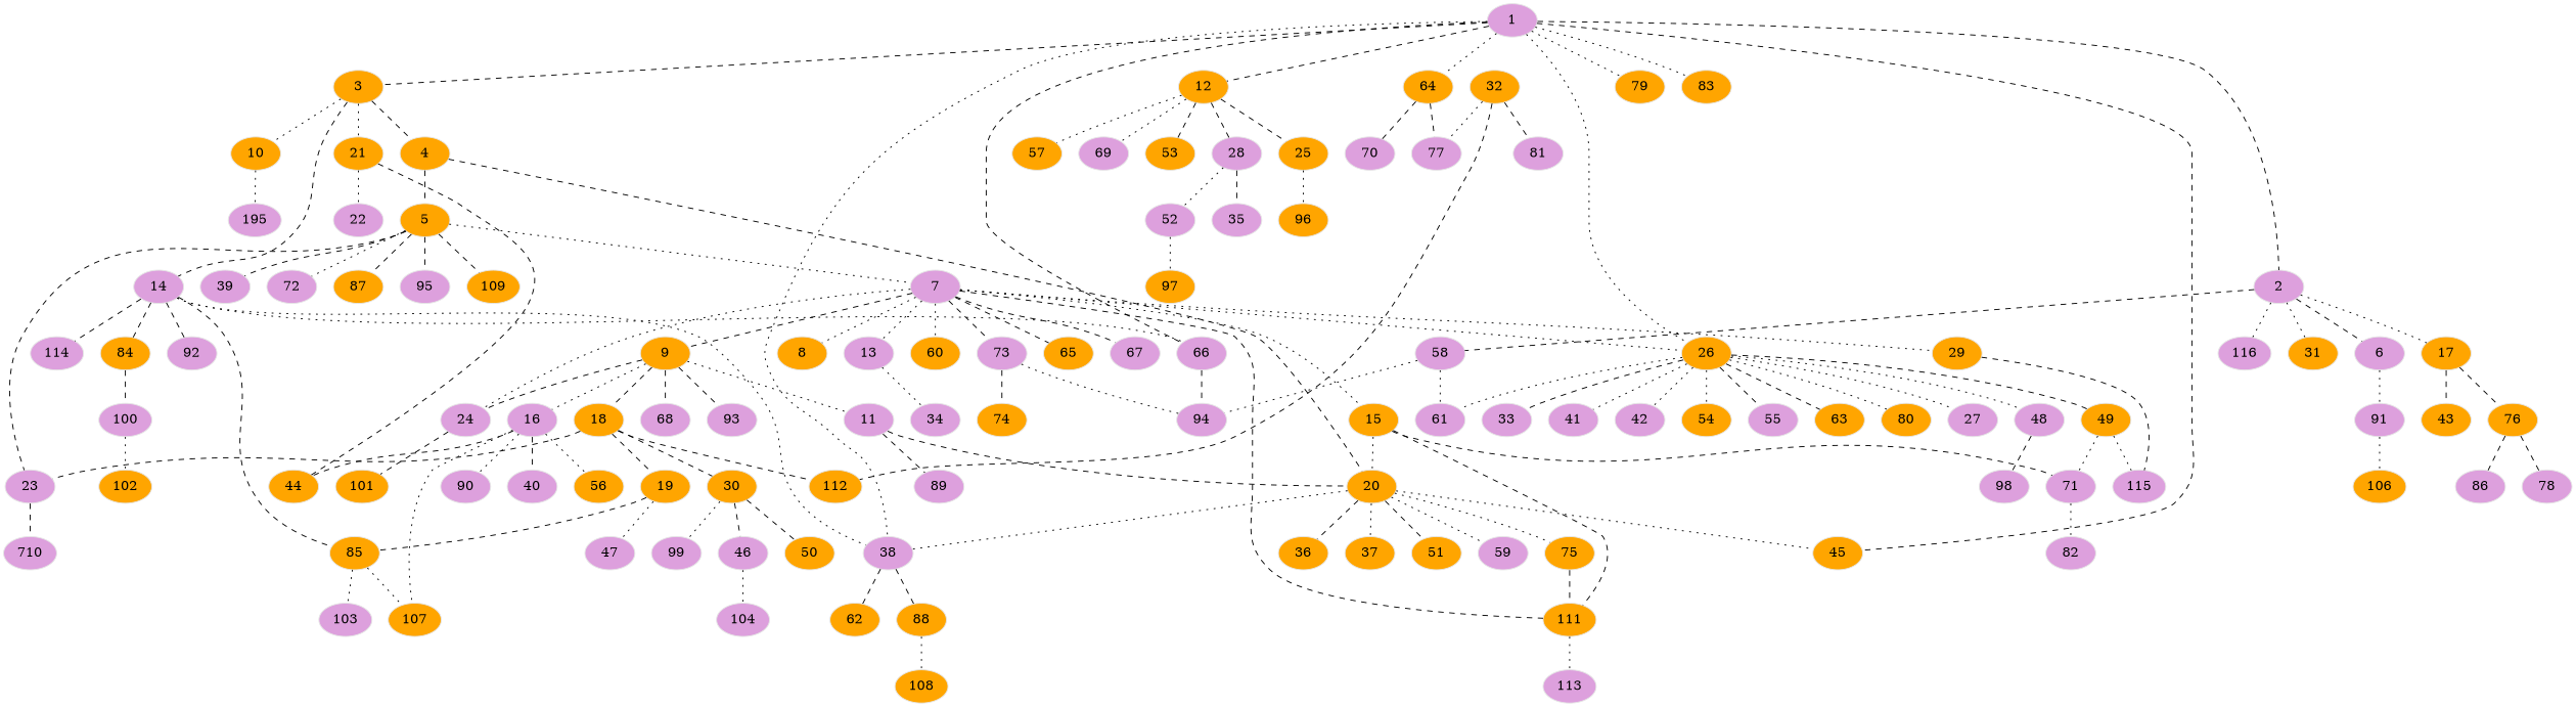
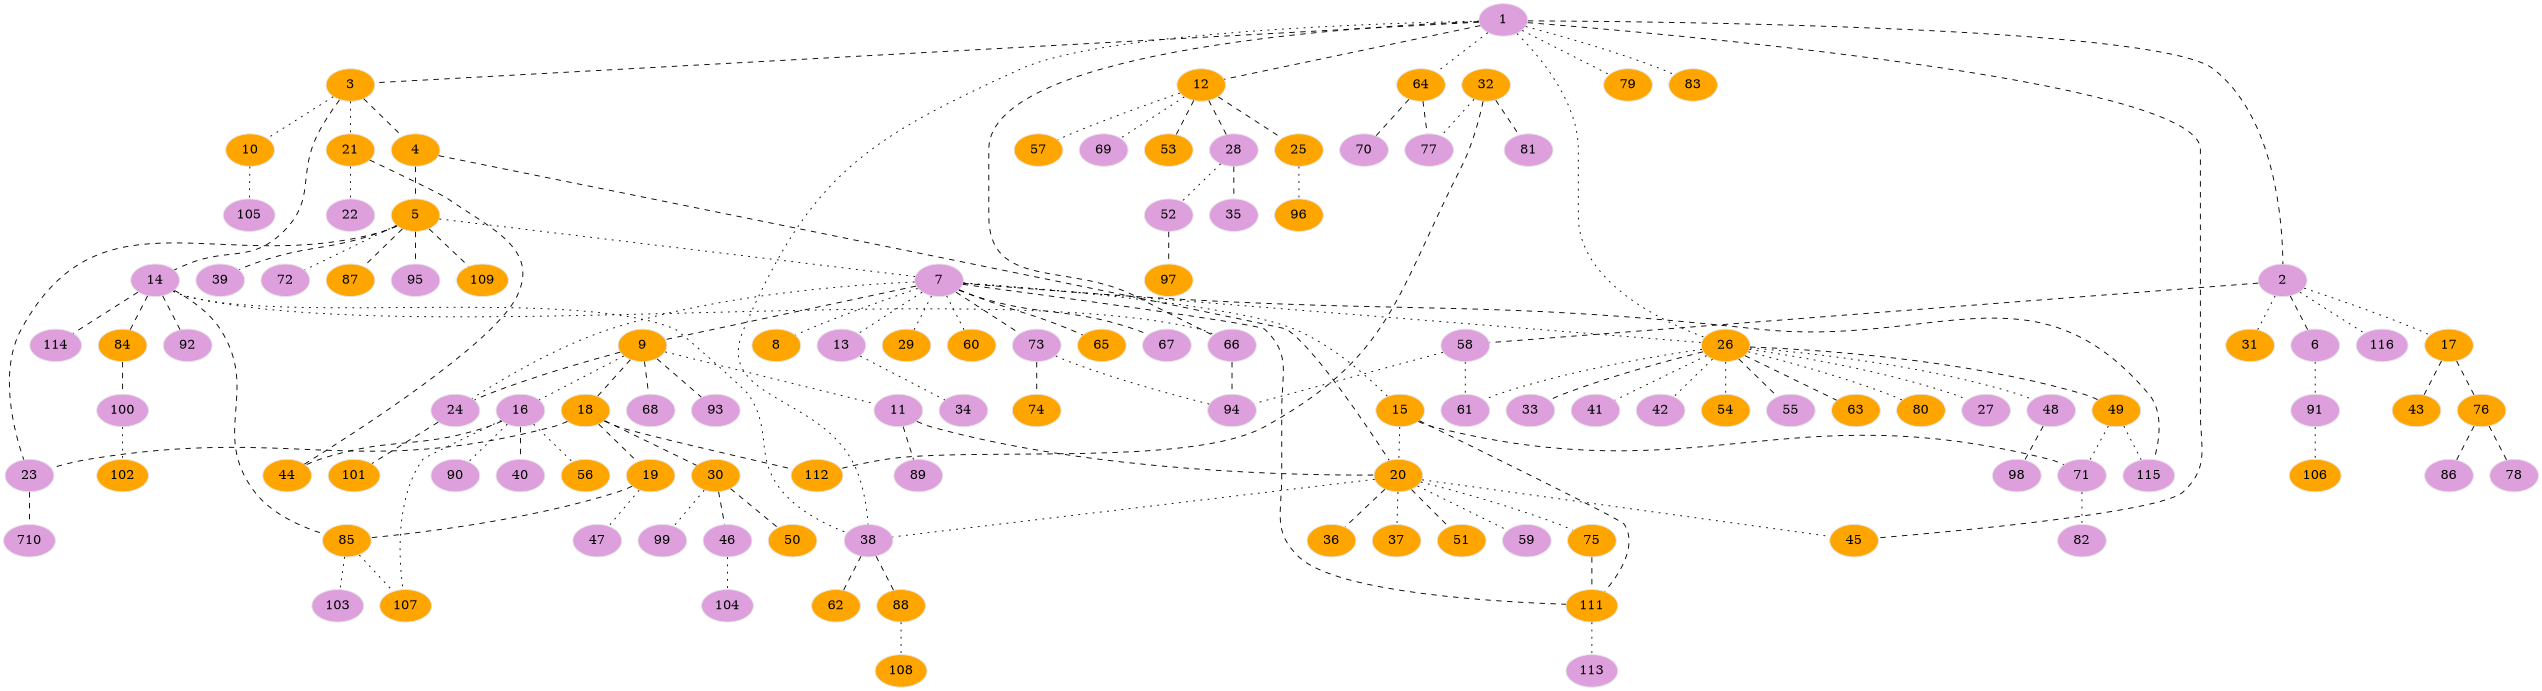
  graph {
    node [color=gray90 fillcolor=plum style=filled]
    edge [style=dashed]
    1
    2
    3 [fillcolor=orange]
    12 [fillcolor=orange]
    26 [fillcolor=orange]
    38
    45 [fillcolor=orange]
    64 [fillcolor=orange]
    66
    79 [fillcolor=orange]
    83 [fillcolor=orange]
    6
    17 [fillcolor=orange]
    31 [fillcolor=orange]
    58
    116
    4 [fillcolor=orange]
    10 [fillcolor=orange]
    14
    21 [fillcolor=orange]
    53 [fillcolor=orange]
    25 [fillcolor=orange]
    28
    57 [fillcolor=orange]
    69
    27
    33
    41
    42
    48
    49 [fillcolor=orange]
    54 [fillcolor=orange]
    55
    61
    63 [fillcolor=orange]
    80 [fillcolor=orange]
    62 [fillcolor=orange]
    88 [fillcolor=orange]
    77
    70
    94
    91
    43 [fillcolor=orange]
    76 [fillcolor=orange]
    5 [fillcolor=orange]
    20 [fillcolor=orange]
-   105 [label=195]
+   105
    84 [fillcolor=orange]
    85 [fillcolor=orange]
    92
    114
    44 [fillcolor=orange]
    22
    7
    23
    39
    72
    87 [fillcolor=orange]
    95
    109 [fillcolor=orange]
    36 [fillcolor=orange]
    37 [fillcolor=orange]
    51 [fillcolor=orange]
    59
    75 [fillcolor=orange]
    8 [fillcolor=orange]
    9 [fillcolor=orange]
    13
    15 [fillcolor=orange]
    24
    29 [fillcolor=orange]
    60 [fillcolor=orange]
    65 [fillcolor=orange]
    67
    73
    111 [fillcolor=orange]
    115
    n78 [label=710]
    106 [fillcolor=orange]
    11
    16
    18 [fillcolor=orange]
    68
    93
    34
    71
    101 [fillcolor=orange]
    32 [fillcolor=orange]
    112 [fillcolor=orange]
    81
    74 [fillcolor=orange]
    113
    89
    40
    56 [fillcolor=orange]
    90
    107 [fillcolor=orange]
    19 [fillcolor=orange]
    30 [fillcolor=orange]
    96 [fillcolor=orange]
    35
    52
    100
    103
    82
    78
    86
    47
    46
    50 [fillcolor=orange]
    99
    98
    97 [fillcolor=orange]
    104
    108 [fillcolor=orange]
    102 [fillcolor=orange]
    1 -- 2
    1 -- 3
    1 -- 12
    1 -- 26 [style=dotted]
    1 -- 38 [style=dotted]
    1 -- 45
    1 -- 64 [style=dotted]
    1 -- 66
    1 -- 79 [style=dotted]
    1 -- 83 [style=dotted]
    2 -- 6
    2 -- 17 [style=dotted]
    2 -- 31 [style=dotted]
    2 -- 58
    2 -- 116 [style=dotted]
    3 -- 4
    3 -- 10 [style=dotted]
    3 -- 14
    3 -- 21 [style=dotted]
    12 -- 53
    12 -- 25
    12 -- 28
    12 -- 57 [style=dotted]
    12 -- 69 [style=dotted]
    26 -- 27 [style=dotted]
    26 -- 33
    26 -- 41 [style=dotted]
    26 -- 42 [style=dotted]
    26 -- 48 [style=dotted]
    26 -- 49
    26 -- 54 [style=dotted]
    26 -- 55
    26 -- 61 [style=dotted]
    26 -- 63
    26 -- 80 [style=dotted]
    38 -- 62
    38 -- 88
    64 -- 77
    64 -- 70
    66 -- 94
    6 -- 91 [style=dotted]
    17 -- 43
    17 -- 76
    58 -- 61 [style=dotted]
    58 -- 94 [style=dotted]
    4 -- 5
    4 -- 20
    10 -- 105 [style=dotted]
    14 -- 38 [style=dotted]
    14 -- 66 [style=dotted]
    14 -- 84
    14 -- 85
    14 -- 92
    14 -- 114
    21 -- 44
    21 -- 22 [style=dotted]
    25 -- 96 [style=dotted]
    28 -- 35
    28 -- 52 [style=dotted]
    48 -- 98
    49 -- 115 [style=dotted]
    49 -- 71 [style=dotted]
    88 -- 108 [style=dotted]
    91 -- 106 [style=dotted]
    76 -- 78
    76 -- 86
    5 -- 7 [style=dotted]
    5 -- 23
    5 -- 39
    5 -- 72 [style=dotted]
    5 -- 87
    5 -- 95
    5 -- 109
    20 -- 38 [style=dotted]
    20 -- 45 [style=dotted]
    20 -- 36
    20 -- 37 [style=dotted]
    20 -- 51
    20 -- 59 [style=dotted]
    20 -- 75 [style=dotted]
    84 -- 100
    85 -- 107 [style=dotted]
    85 -- 103 [style=dotted]
    7 -- 26 [style=dotted]
    7 -- 8 [style=dotted]
    7 -- 9
    7 -- 13 [style=dotted]
    7 -- 15 [style=dotted]
    7 -- 24 [style=dotted]
    7 -- 29 [style=dotted]
    7 -- 60 [style=dotted]
    7 -- 65
    7 -- 67
    7 -- 73
    7 -- 111
-   29 -- 115
+   7 -- 115
    23 -- n78
    75 -- 111
    9 -- 24
    9 -- 11 [style=dotted]
    9 -- 16 [style=dotted]
    9 -- 18
    9 -- 68
    9 -- 93
    13 -- 34 [style=dotted]
    15 -- 20 [style=dotted]
    15 -- 111
    15 -- 71
    24 -- 101
    73 -- 94 [style=dotted]
    73 -- 74
    111 -- 113 [style=dotted]
    11 -- 20
    11 -- 89
    16 -- 44
    16 -- 40
    16 -- 56 [style=dotted]
    16 -- 90 [style=dotted]
    16 -- 107 [style=dotted]
    18 -- 23
    18 -- 112
    18 -- 19
    18 -- 30
    71 -- 82 [style=dotted]
    32 -- 77 [style=dotted]
    32 -- 112
    32 -- 81
    19 -- 85
    19 -- 47 [style=dotted]
    30 -- 46
    30 -- 50
    30 -- 99 [style=dotted]
-   52 -- 97 [style=dotted]
+   52 -- 97
    100 -- 102 [style=dotted]
    46 -- 104 [style=dotted]
  }
